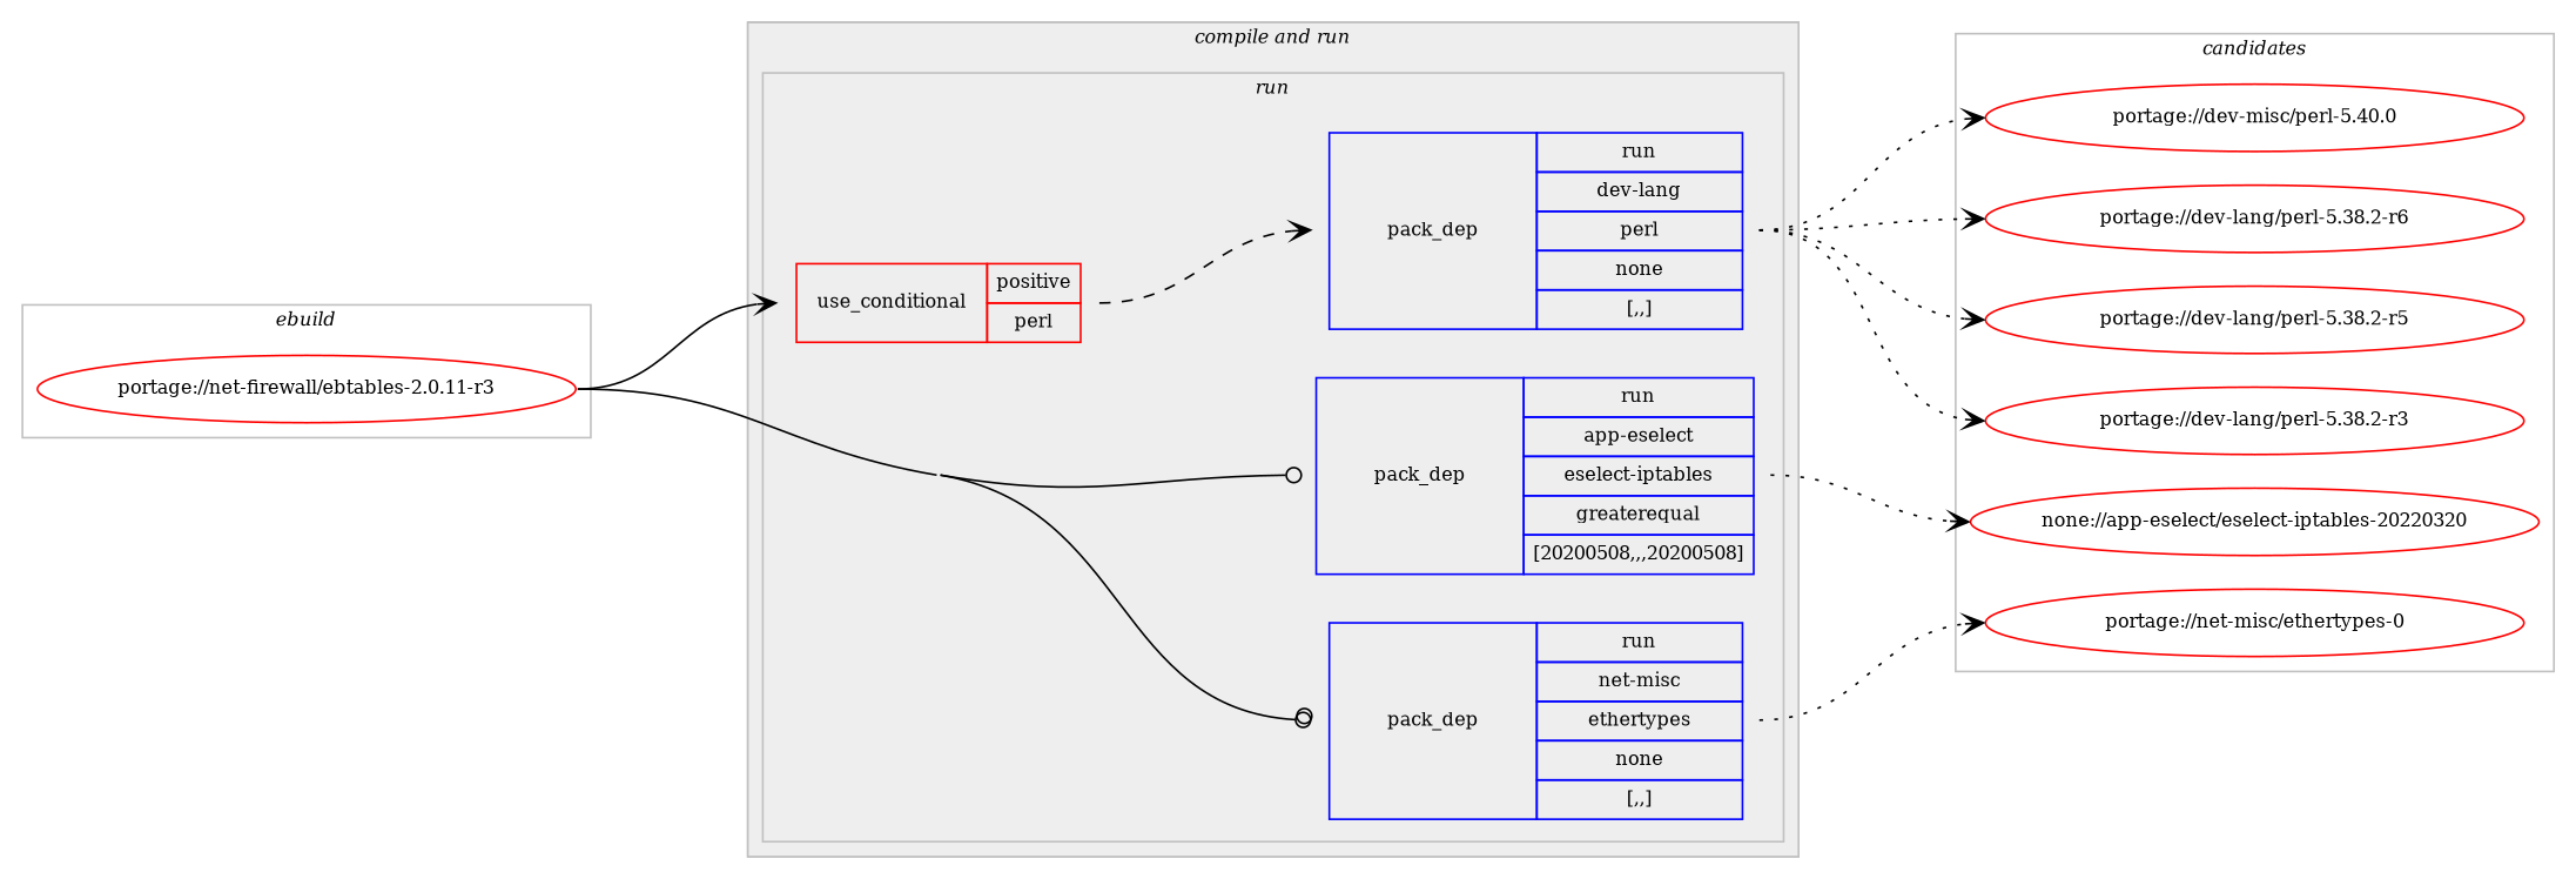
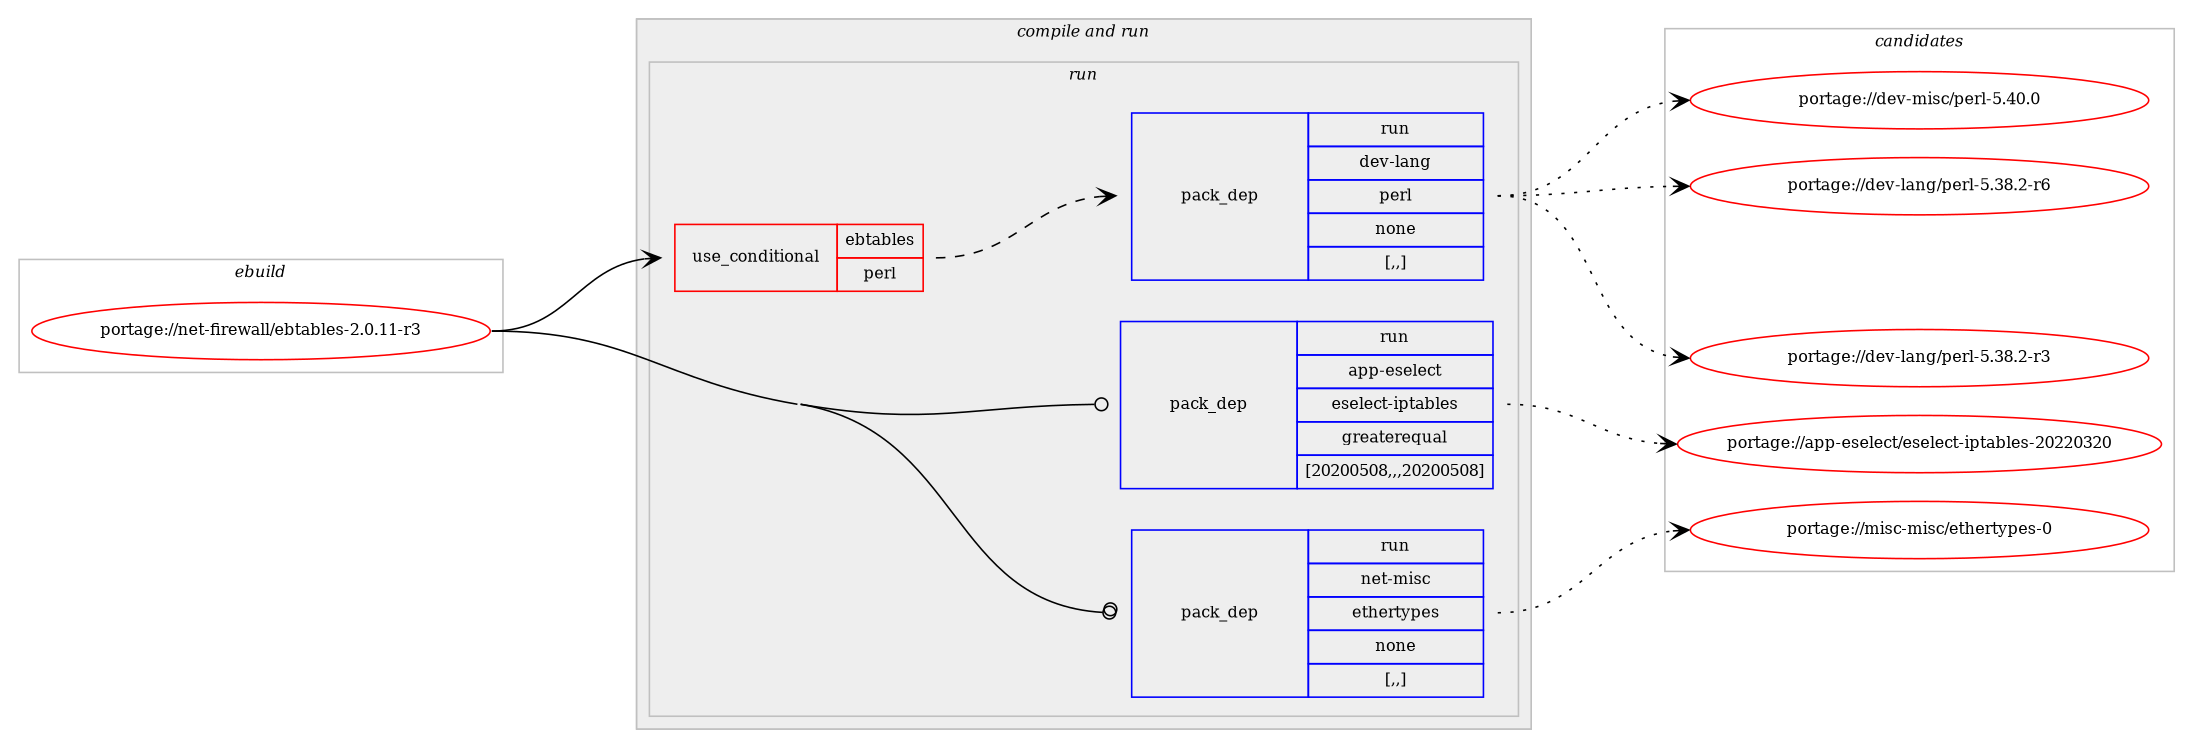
  digraph {
    compound=true
    concentrate=true
    fontname="DejaVu Serif"
    fontsize=10
    newrank=true
    rankdir=LR
    ranksep=1.5
    node [color=red fontname="DejaVu Serif" fontsize=10]
    edge [arrowhead=vee fontname="DejaVu Serif" headport=w style=dotted tailport=e weight=100]
    n1 [label="portage://net-firewall/ebtables-2.0.11-r3" width=4]
    n2 [color=blue label=<<TABLE BORDER="0" CELLBORDER="1" CELLSPACING="0" CELLPADDING="4" WIDTH="220"><TR><TD ROWSPAN="6" CELLPADDING="30">pack_dep</TD></TR><TR><TD WIDTH="110">run</TD></TR><TR><TD>dev-lang</TD></TR><TR><TD>perl</TD></TR><TR><TD>none</TD></TR><TR><TD>[,,]</TD></TR></TABLE>> shape=none]
-   n3 [label=<<TABLE BORDER="0" CELLBORDER="1" CELLSPACING="0" CELLPADDING="4"><TR><TD ROWSPAN="3" CELLPADDING="10">use_conditional</TD></TR><TR><TD>positive</TD></TR><TR><TD>perl</TD></TR></TABLE>> shape=none]
+   n3 [label=<<TABLE BORDER="0" CELLBORDER="1" CELLSPACING="0" CELLPADDING="4"><TR><TD ROWSPAN="3" CELLPADDING="10">use_conditional</TD></TR><TR><TD>ebtables</TD></TR><TR><TD>perl</TD></TR></TABLE>> shape=none]
    n4 [color=blue label=<<TABLE BORDER="0" CELLBORDER="1" CELLSPACING="0" CELLPADDING="4" WIDTH="220"><TR><TD ROWSPAN="6" CELLPADDING="30">pack_dep</TD></TR><TR><TD WIDTH="110">run</TD></TR><TR><TD>app-eselect</TD></TR><TR><TD>eselect-iptables</TD></TR><TR><TD>greaterequal</TD></TR><TR><TD>[20200508,,,20200508]</TD></TR></TABLE>> shape=none]
    n5 [color=blue label=<<TABLE BORDER="0" CELLBORDER="1" CELLSPACING="0" CELLPADDING="4" WIDTH="220"><TR><TD ROWSPAN="6" CELLPADDING="30">pack_dep</TD></TR><TR><TD WIDTH="110">run</TD></TR><TR><TD>net-misc</TD></TR><TR><TD>ethertypes</TD></TR><TR><TD>none</TD></TR><TR><TD>[,,]</TD></TR></TABLE>> shape=none]
    n6 [label="portage://dev-misc/perl-5.40.0" width=4]
    n7 [label="portage://dev-lang/perl-5.38.2-r6" width=4]
-   n8 [label="portage://dev-lang/perl-5.38.2-r5" width=4]
    n9 [label="portage://dev-lang/perl-5.38.2-r3" width=4]
-   n10 [label="none://app-eselect/eselect-iptables-20220320" width=4]
-   n11 [label="portage://net-misc/ethertypes-0" width=4]
+   n10 [label="portage://app-eselect/eselect-iptables-20220320" width=4]
+   n11 [label="portage://misc-misc/ethertypes-0" width=4]
    subgraph cluster_1 {
      color=gray
      label=<<i>ebuild</i>>
      n1
    }
    subgraph cluster_2 {
      color=gray
      label=<<i>dependencies</i>>
      subgraph cluster_3 {
        color=gray
        fillcolor="#eeeeee"
        label=<<i>compile</i>>
        style=filled
      }
      subgraph cluster_4 {
        color=gray
        fillcolor="#eeeeee"
        label=<<i>compile and run</i>>
        style=filled
      }
      subgraph cluster_5 {
        color=gray
        fillcolor="#eeeeee"
        label=<<i>run</i>>
        style=filled
        subgraph sub_6 {
          color=gray
          fillcolor="#eeeeee"
          label=<<i>run</i>>
          style=filled
          n3
          subgraph sub_7 {
            color=gray
            fillcolor="#eeeeee"
            label=<<i>run</i>>
            style=filled
            n2
          }
        }
        subgraph sub_8 {
          color=gray
          fillcolor="#eeeeee"
          label=<<i>run</i>>
          style=filled
          n4
        }
        subgraph sub_9 {
          color=gray
          fillcolor="#eeeeee"
          label=<<i>run</i>>
          style=filled
          n5
        }
      }
    }
    subgraph cluster_10 {
      color=gray
      label=<<i>candidates</i>>
      rank=same
      subgraph sub_11 {
        color=black
        label=<<i>candidates</i>>
        nodesep=1
        rank=same
        n6
        n7
-       n8
        n9
      }
      subgraph sub_12 {
        color=black
        label=<<i>candidates</i>>
        nodesep=1
        rank=same
        n10
      }
      subgraph sub_13 {
        color=black
        label=<<i>candidates</i>>
        nodesep=1
        rank=same
        n11
      }
    }
    n1 -> n3 [style=solid weight=20]
    n1 -> n4 [arrowhead=odot style=solid weight=20]
    n1 -> n5 [arrowhead=odot style=solid weight=20]
    n2 -> n6
    n2 -> n7
-   n2 -> n8
    n2 -> n9
    n3 -> n2 [style=dashed weight=20]
    n4 -> n10
    n5 -> n11
  }
